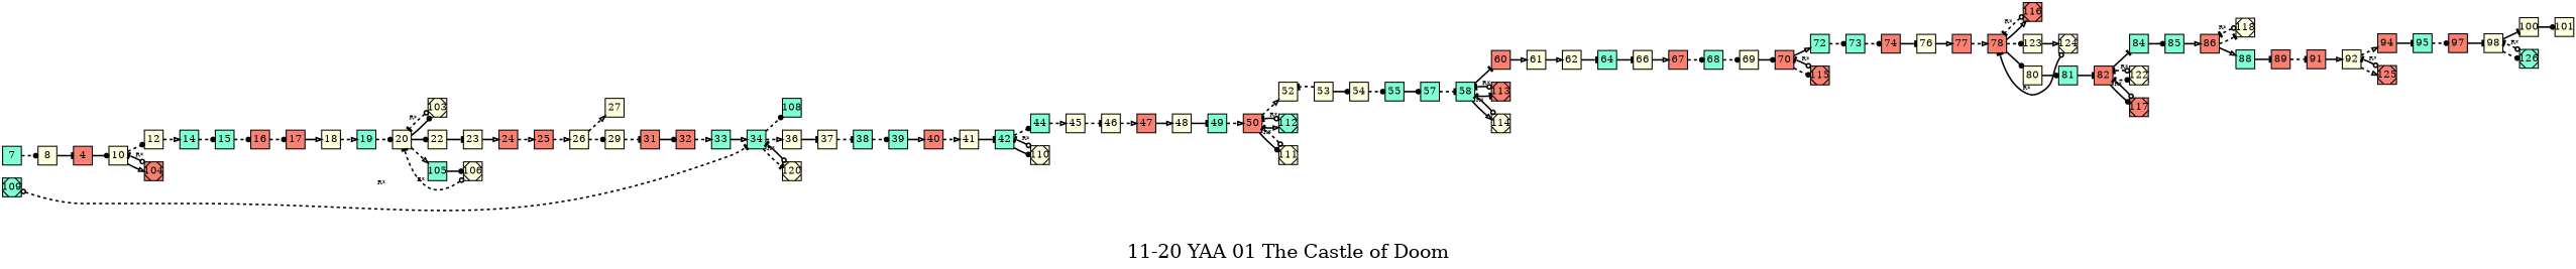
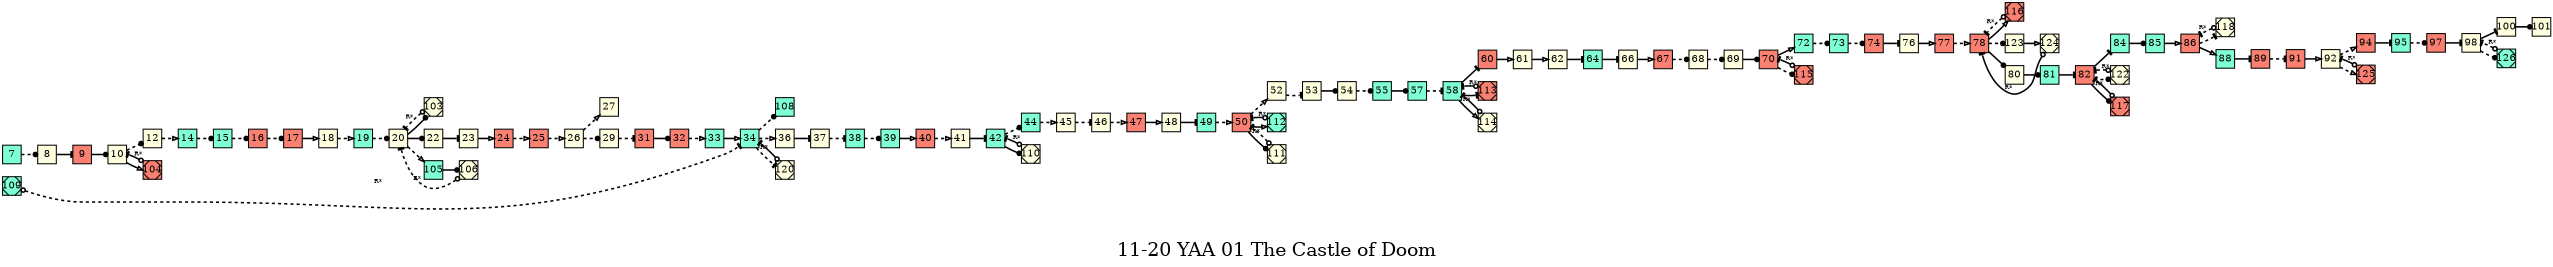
  digraph {
    fontsize=36
    label="11-20 YAA 01 The Castle of Doom"
    nodesep=0.35
    ordering=out
    rankdir=LR
    ranksep=0.45
    node [fillcolor=lightyellow fixedsize=true fontsize=20 labelfloat=true margin="0,0" penwidth=2 regular=true shape=rect style=filled]
    edge [arrowhead=tee fontsize=12 labelfloat=true penwidth=3 style=solid]
    7 [fillcolor=aquamarine]
    8
-   9 [fillcolor=salmon label=4]
+   9 [fillcolor=salmon]
    10
    12
    104 [fillcolor=salmon shape=Msquare]
    14 [fillcolor=aquamarine]
    15 [fillcolor=aquamarine]
    16 [fillcolor=salmon]
    17 [fillcolor=salmon]
    18
    19 [fillcolor=aquamarine]
    20
    103 [shape=Msquare]
    22
    105 [fillcolor=aquamarine]
    23
    106 [shape=Msquare]
    24 [fillcolor=salmon]
    25 [fillcolor=salmon]
    26
    27
    29
    31 [fillcolor=salmon]
    32 [fillcolor=salmon]
    33 [fillcolor=aquamarine]
    34 [fillcolor=aquamarine]
    108 [fillcolor=aquamarine]
    36
    120 [shape=Msquare]
    37
    109 [fillcolor=aquamarine shape=Msquare]
    38 [fillcolor=aquamarine]
    39 [fillcolor=aquamarine]
    40 [fillcolor=salmon]
    41
    42 [fillcolor=aquamarine]
    44 [fillcolor=aquamarine]
    110 [shape=Msquare]
    45
    46
    47 [fillcolor=salmon]
    48
    49 [fillcolor=aquamarine]
    50 [fillcolor=salmon]
    52
    112 [fillcolor=aquamarine shape=Msquare]
    111 [shape=Msquare]
    53
    54
    55 [fillcolor=aquamarine]
    57 [fillcolor=aquamarine]
    58 [fillcolor=aquamarine]
    60 [fillcolor=salmon]
    113 [fillcolor=salmon shape=Msquare]
    114 [shape=Msquare]
    61
    62
    64 [fillcolor=aquamarine]
    66
    67 [fillcolor=salmon]
-   68 [fillcolor=aquamarine]
+   68
    69
    70 [fillcolor=salmon]
    72 [fillcolor=aquamarine]
    115 [fillcolor=salmon shape=Msquare]
    73 [fillcolor=aquamarine]
    74 [fillcolor=salmon]
    76
    77 [fillcolor=salmon]
    78 [fillcolor=salmon]
    116 [fillcolor=salmon shape=Msquare]
    123
    80
    124 [shape=Msquare]
    81 [fillcolor=aquamarine]
    82 [fillcolor=salmon]
    84 [fillcolor=aquamarine]
    122 [shape=Msquare]
    117 [fillcolor=salmon shape=Msquare]
    85 [fillcolor=aquamarine]
    86 [fillcolor=salmon]
    118 [shape=Msquare]
    88 [fillcolor=aquamarine]
    89 [fillcolor=salmon]
    91 [fillcolor=salmon]
    92
    94 [fillcolor=salmon]
    125 [fillcolor=salmon shape=Msquare]
    95 [fillcolor=aquamarine]
    97 [fillcolor=salmon]
    98
    100
    126 [fillcolor=aquamarine shape=Msquare]
    101
    7 -> 8 [arrowhead=dot style=dashed]
    8 -> 9
    9 -> 10 [arrowhead=dot]
    10 -> 12 [arrowhead=dot style=dashed]
    10 -> 104 [arrowhead=onormal]
    12 -> 14 [arrowhead=onormal style=dashed]
    104 -> 10 [arrowtail=odot constraint=false dir=both xlabel="R*"]
    14 -> 15 [arrowhead=dot style=dashed]
    15 -> 16 [arrowhead=dot style=dashed]
    16 -> 17 [arrowhead=dot style=dashed]
    17 -> 18 [arrowhead=onormal]
    18 -> 19 [arrowhead=onormal style=dashed]
    19 -> 20 [arrowhead=dot style=dashed]
    20 -> 103 [arrowhead=dot]
    20 -> 22 [arrowhead=dot]
    20 -> 105 [arrowhead=onormal style=dashed]
    103 -> 20 [arrowtail=odot constraint=false dir=both style=dashed xlabel="R*"]
    22 -> 23
    105 -> 106 [arrowhead=dot]
    23 -> 24 [arrowhead=onormal]
    106 -> 20 [arrowtail=odot constraint=false dir=both style=dashed xlabel="R*"]
    24 -> 25 [arrowhead=onormal style=dashed]
    25 -> 26 [arrowhead=onormal style=dashed]
    26 -> 27 [arrowhead=onormal style=dashed]
    26 -> 29 [arrowhead=dot style=dashed]
    29 -> 31 [style=dashed]
    31 -> 32 [arrowhead=dot]
    32 -> 33 [arrowhead=onormal style=dashed]
    33 -> 34 [arrowhead=onormal]
    34 -> 108 [arrowhead=dot style=dashed]
    34 -> 36 [arrowhead=onormal style=dashed]
    34 -> 120 [style=dashed]
    36 -> 37
    120 -> 34 [arrowtail=odot constraint=false dir=both xlabel="R*"]
    37 -> 38 [style=dashed]
    109 -> 34 [arrowtail=odot constraint=false dir=both style=dashed xlabel="R*"]
    38 -> 39 [arrowhead=dot style=dashed]
    39 -> 40 [arrowhead=onormal]
    40 -> 41 [arrowhead=onormal style=dashed]
    41 -> 42
    42 -> 44 [arrowhead=dot style=dashed]
    42 -> 110 [arrowhead=dot]
    44 -> 45 [arrowhead=onormal style=dashed]
    110 -> 42 [arrowtail=odot constraint=false dir=both xlabel="R*"]
    45 -> 46 [style=dashed]
    46 -> 47 [arrowhead=onormal style=dashed]
    47 -> 48 [arrowhead=onormal]
    48 -> 49
    49 -> 50 [arrowhead=onormal style=dashed]
    50 -> 52 [arrowhead=onormal style=dashed]
    50 -> 112 [arrowhead=onormal]
    50 -> 111 [arrowhead=dot]
-   53 -> 52 [style=dashed]
+   52 -> 53 [style=dashed]
    112 -> 50 [arrowtail=odot constraint=false dir=both xlabel="R*"]
    111 -> 50 [arrowtail=odot constraint=false dir=both style=dashed xlabel="R*"]
    53 -> 54 [arrowhead=dot]
    54 -> 55 [arrowhead=dot style=dashed]
    55 -> 57 [arrowhead=dot]
    57 -> 58 [style=dashed]
    58 -> 60
    58 -> 113
    58 -> 114 [arrowhead=onormal]
    60 -> 61 [arrowhead=onormal]
    113 -> 58 [arrowtail=odot constraint=false dir=both xlabel="R*"]
    114 -> 58 [arrowtail=odot constraint=false dir=both xlabel="R*"]
    61 -> 62 [arrowhead=onormal]
    62 -> 64
    64 -> 66
    66 -> 67 [arrowhead=onormal]
    67 -> 68 [arrowhead=dot style=dashed]
    68 -> 69 [arrowhead=dot style=dashed]
    69 -> 70 [arrowhead=dot]
    70 -> 72 [arrowhead=onormal]
    70 -> 115 [arrowhead=dot style=dashed]
    72 -> 73 [arrowhead=dot style=dashed]
    115 -> 70 [arrowtail=odot constraint=false dir=both xlabel="R*"]
    73 -> 74 [arrowhead=dot style=dashed]
    74 -> 76
    76 -> 77 [arrowhead=onormal]
    77 -> 78 [arrowhead=onormal style=dashed]
    78 -> 116 [arrowhead=onormal]
    78 -> 123 [arrowhead=dot style=dashed]
    78 -> 80 [arrowhead=dot]
    116 -> 78 [arrowtail=odot constraint=false dir=both style=dashed xlabel="R*"]
    123 -> 124 [arrowhead=onormal]
    80 -> 81 [arrowhead=dot]
    124 -> 78 [arrowtail=odot constraint=false dir=both xlabel="R*"]
    81 -> 82
    82 -> 84
    82 -> 122 [arrowhead=dot style=dashed]
    82 -> 117 [arrowhead=dot]
    84 -> 85 [arrowhead=dot]
    122 -> 82 [arrowtail=odot constraint=false dir=both style=dashed xlabel="R*"]
    117 -> 82 [arrowtail=odot constraint=false dir=both xlabel="R*"]
    85 -> 86 [arrowhead=onormal]
    86 -> 118 [style=dashed]
    86 -> 88 [arrowhead=onormal]
    118 -> 86 [arrowtail=odot constraint=false dir=both style=dashed xlabel="R*"]
    88 -> 89
    89 -> 91 [style=dashed]
    91 -> 92 [arrowhead=onormal]
    92 -> 94 [arrowhead=onormal style=dashed]
    92 -> 125 [arrowhead=onormal style=dashed]
    94 -> 95
    125 -> 92 [arrowtail=odot constraint=false dir=both xlabel="R*"]
    95 -> 97 [arrowhead=dot style=dashed]
    97 -> 98
    98 -> 100
    98 -> 126 [arrowhead=dot style=dashed]
    100 -> 101 [arrowhead=dot]
    126 -> 98 [arrowtail=odot constraint=false dir=both style=dashed xlabel="R*"]
  }
